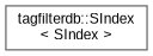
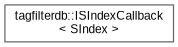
  digraph {
    rankdir=TB
    fontname="Liberation Sans"
-   n1 [color=grey40 fillcolor=white fontname="Liberation Sans" fontsize=10 height=0.2 label="tagfilterdb::SIndex\l\< SIndex \>" shape=box style=filled width=0.4]
+   n1 [color=grey40 fillcolor=white fontname="Liberation Sans" fontsize=10 height=0.2 label="tagfilterdb::ISIndexCallback\l\< SIndex \>" shape=box style=filled width=0.4]
  }
